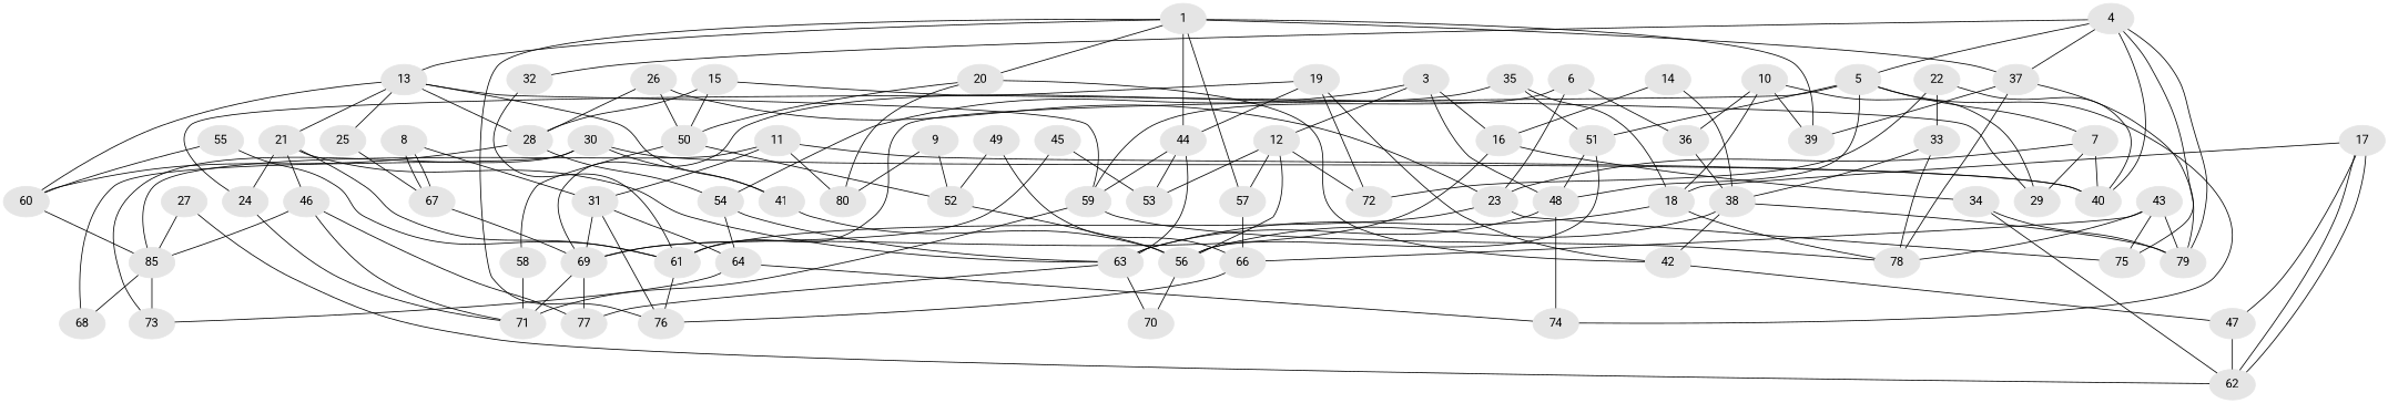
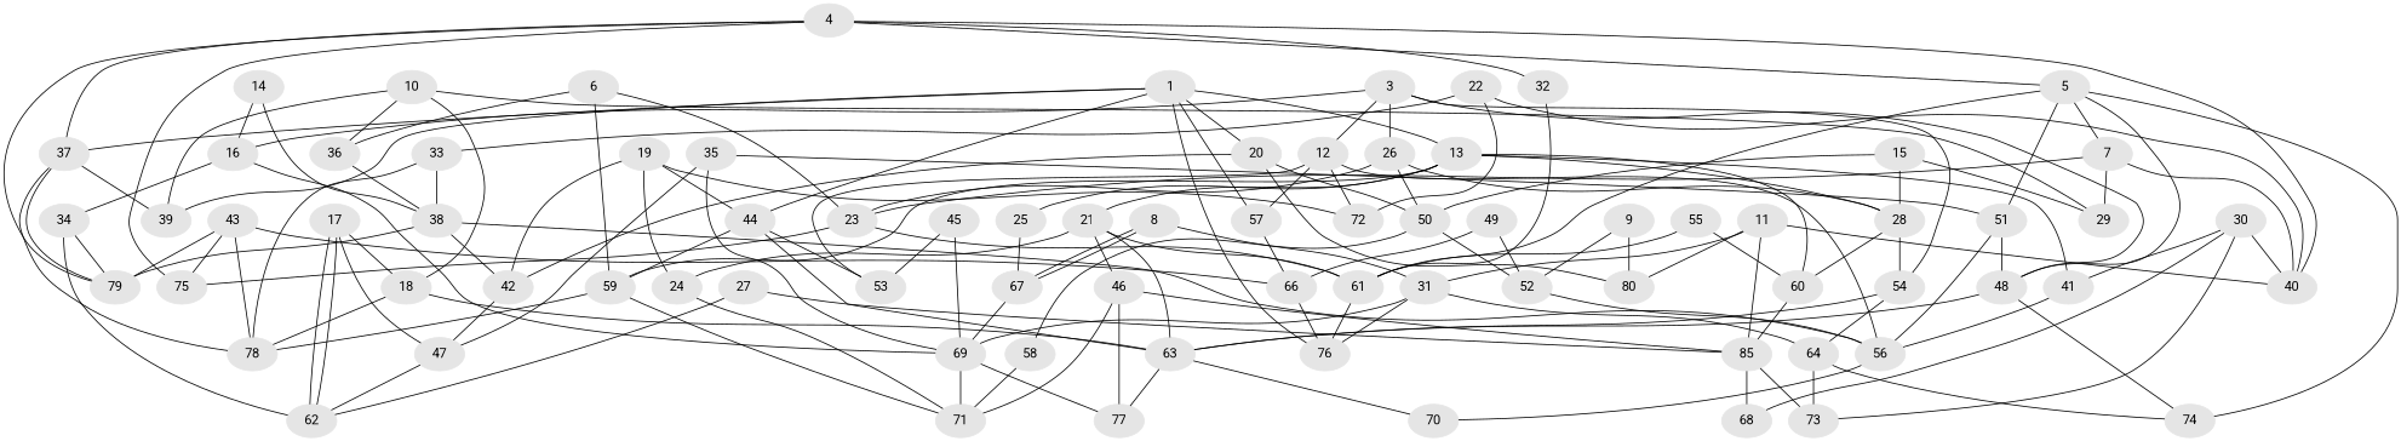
  graph {
    fontname=Roboto
    node [color=gray90 fontname=Roboto style=filled]
    edge [fontname=Roboto]
    1
    13
    20
    37
    39
    44
    57
    76
    59
    21
    25
    28
    41
    60
    80
    50
    42
    79
    78
    53
    63
    66
    33
    38
    49
    52
    56
    3
    12
    16
    26
    48
    54
    72
    34
    69
    23
    74
    64
    4
    5
    32
    40
    75
    7
    51
    61
    29
    6
    36
    71
    8
    31
    67
    9
    10
    18
    11
    n59 [label=85]
    68
    73
    70
    24
    46
    14
    15
    58
    62
    77
    17
    47
    19
    22
    27
    30
    35
    43
    45
    55
    1 -- 13
    1 -- 20
    1 -- 37
    1 -- 39
    1 -- 44
    1 -- 57
    1 -- 76
    13 -- 59
    13 -- 21
    13 -- 25
    13 -- 28
    13 -- 41
    13 -- 60
    20 -- 80
    20 -- 50
    20 -- 42
    37 -- 39
    37 -- 79
    37 -- 78
    44 -- 59
    44 -- 53
    44 -- 63
    57 -- 66
    59 -- 78
    59 -- 71
    21 -- 63
    21 -- 61
    21 -- 24
    21 -- 46
    25 -- 67
    28 -- 60
    28 -- 54
    41 -- 56
    60 -- n59
    50 -- 52
    50 -- 58
    42 -- 47
    63 -- 70
    63 -- 77
    66 -- 76
    33 -- 78
    33 -- 38
    38 -- 42
    38 -- 79
    38 -- 56
    49 -- 66
    49 -- 52
    52 -- 56
    56 -- 70
    3 -- 12
    3 -- 16
+   3 -- 26
    3 -- 48
    3 -- 54
    12 -- 57
    12 -- 53
    12 -- 56
    12 -- 72
    16 -- 34
    16 -- 69
    26 -- 28
    26 -- 50
    26 -- 23
    48 -- 63
    48 -- 74
    54 -- 63
    54 -- 64
    34 -- 79
    34 -- 62
    69 -- 71
    69 -- 77
    23 -- 75
    23 -- 61
    64 -- 74
    64 -- 73
    4 -- 37
    4 -- 79
    4 -- 5
    4 -- 32
    4 -- 40
    4 -- 75
    5 -- 48
    5 -- 74
    5 -- 7
    5 -- 51
    5 -- 61
    32 -- 61
    7 -- 23
    7 -- 40
    7 -- 29
    51 -- 56
    51 -- 48
    61 -- 76
    6 -- 59
    6 -- 23
    6 -- 36
    36 -- 38
    8 -- 31
    8 -- 67
    8 -- 67
    31 -- 76
    31 -- 69
    31 -- 64
    67 -- 69
    9 -- 80
    9 -- 52
    10 -- 39
    10 -- 29
    10 -- 36
    10 -- 18
    18 -- 78
    18 -- 63
    11 -- 80
    11 -- 40
    11 -- 31
    11 -- n59
    n59 -- 68
    n59 -- 73
    24 -- 71
    46 -- 71
    46 -- n59
    46 -- 77
    14 -- 38
    14 -- 16
    15 -- 28
    15 -- 50
    15 -- 29
    58 -- 71
    17 -- 18
    17 -- 62
    17 -- 62
    17 -- 47
    47 -- 62
    19 -- 44
    19 -- 42
    19 -- 72
    19 -- 24
    22 -- 33
    22 -- 72
    22 -- 40
    27 -- n59
    27 -- 62
    30 -- 41
    30 -- 40
    30 -- 68
    30 -- 73
    35 -- 69
    35 -- 51
-   35 -- 18
+   35 -- 47
    43 -- 79
    43 -- 78
    43 -- 66
    43 -- 75
    45 -- 53
    45 -- 69
    55 -- 60
    55 -- 61
  }
